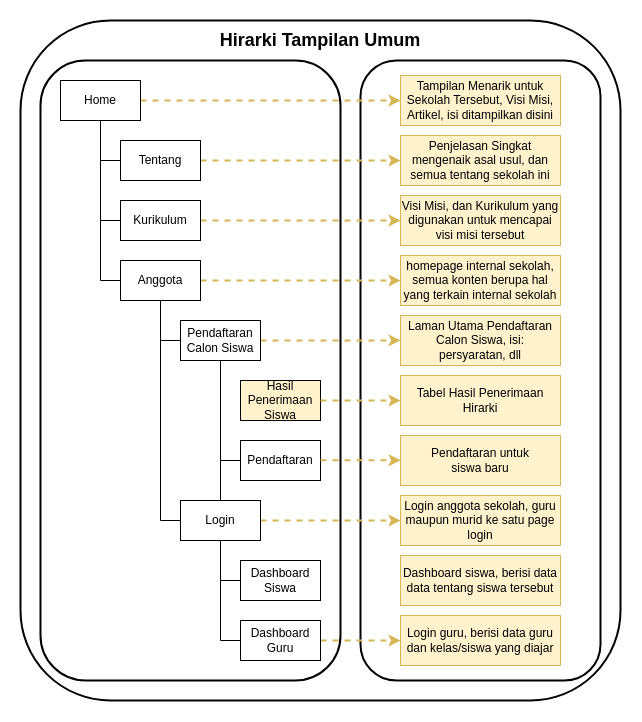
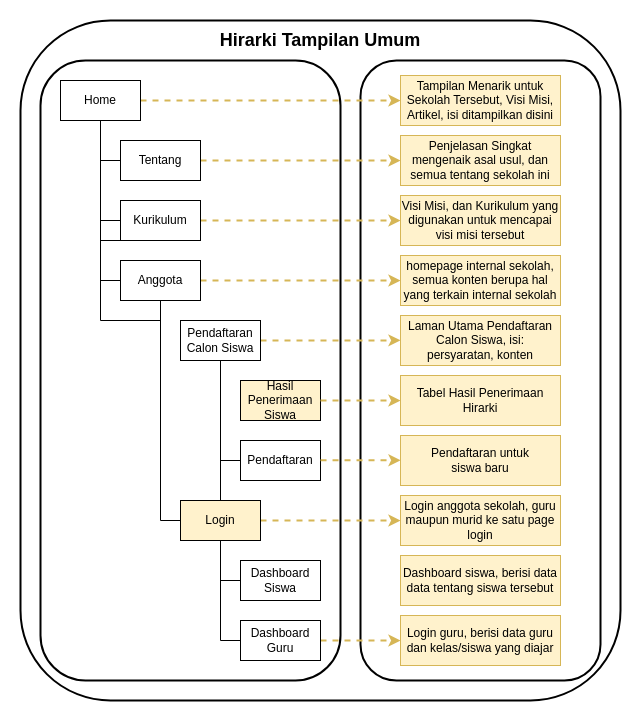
  <mxCell id="0" />
  <mxCell id="1" parent="0" />
  <mxCell id="2" value="" style="rounded=1;whiteSpace=wrap;html=1;fillColor=none;perimeterSpacing=0;strokeWidth=2;" parent="1" vertex="1"><mxGeometry x="20" y="20" width="600" height="680" as="geometry" /></mxCell>
  <mxCell id="3" value="" style="rounded=1;whiteSpace=wrap;html=1;fillColor=none;perimeterSpacing=0;strokeWidth=2;" parent="1" vertex="1"><mxGeometry x="360" y="60" width="240" height="620" as="geometry" /></mxCell>
  <mxCell id="4" value="" style="rounded=1;whiteSpace=wrap;html=1;fillColor=none;perimeterSpacing=0;strokeWidth=2;" parent="1" vertex="1"><mxGeometry x="40" y="60" width="300" height="620" as="geometry" /></mxCell>
  <mxCell id="5" style="edgeStyle=orthogonalEdgeStyle;rounded=0;orthogonalLoop=1;jettySize=auto;html=1;exitX=0.5;exitY=1;exitDx=0;exitDy=0;entryX=0;entryY=0.5;entryDx=0;entryDy=0;endArrow=none;endFill=0;" parent="1" source="9" target="19" edge="1"><mxGeometry relative="1" as="geometry" /></mxCell>
  <mxCell id="6" style="edgeStyle=orthogonalEdgeStyle;rounded=0;orthogonalLoop=1;jettySize=auto;html=1;exitX=0.5;exitY=1;exitDx=0;exitDy=0;entryX=0;entryY=0.5;entryDx=0;entryDy=0;endArrow=none;endFill=0;" parent="1" source="9" target="21" edge="1"><mxGeometry relative="1" as="geometry" /></mxCell>
  <mxCell id="7" style="edgeStyle=orthogonalEdgeStyle;rounded=0;orthogonalLoop=1;jettySize=auto;html=1;exitX=0.5;exitY=1;exitDx=0;exitDy=0;entryX=0;entryY=0.5;entryDx=0;entryDy=0;endArrow=none;endFill=0;" parent="1" source="9" target="25" edge="1"><mxGeometry relative="1" as="geometry" /></mxCell>
  <mxCell id="8" style="edgeStyle=orthogonalEdgeStyle;rounded=0;orthogonalLoop=1;jettySize=auto;html=1;exitX=1;exitY=0.5;exitDx=0;exitDy=0;dashed=1;endArrow=classic;endFill=1;fillColor=#fff2cc;strokeColor=#d6b656;strokeWidth=2;entryX=0;entryY=0.5;entryDx=0;entryDy=0;" parent="1" source="9" target="30" edge="1"><mxGeometry relative="1" as="geometry"><mxPoint x="420" y="99.828" as="targetPoint" /></mxGeometry></mxCell>
  <mxCell id="9" value="Home" style="rounded=0;whiteSpace=wrap;html=1;" parent="1" vertex="1"><mxGeometry x="60" y="80" width="80" height="40" as="geometry" /></mxCell>
  <mxCell id="10" value="Dashboard&lt;br&gt;Siswa" style="rounded=0;whiteSpace=wrap;html=1;" parent="1" vertex="1"><mxGeometry x="240" y="560" width="80" height="40" as="geometry" /></mxCell>
  <mxCell id="11" style="edgeStyle=orthogonalEdgeStyle;rounded=0;orthogonalLoop=1;jettySize=auto;html=1;exitX=1;exitY=0.5;exitDx=0;exitDy=0;endArrow=classic;endFill=1;dashed=1;fillColor=#fff2cc;strokeColor=#d6b656;strokeWidth=2;entryX=0;entryY=0.5;entryDx=0;entryDy=0;" parent="1" source="12" target="37" edge="1"><mxGeometry relative="1" as="geometry"><mxPoint x="420" y="640" as="targetPoint" /></mxGeometry></mxCell>
  <mxCell id="12" value="Dashboard&lt;br&gt;Guru" style="rounded=0;whiteSpace=wrap;html=1;" parent="1" vertex="1"><mxGeometry x="240" y="620" width="80" height="40" as="geometry" /></mxCell>
  <mxCell id="13" style="edgeStyle=orthogonalEdgeStyle;rounded=0;orthogonalLoop=1;jettySize=auto;html=1;exitX=0.5;exitY=1;exitDx=0;exitDy=0;entryX=0;entryY=0.5;entryDx=0;entryDy=0;endArrow=none;endFill=0;" parent="1" source="16" target="10" edge="1"><mxGeometry relative="1" as="geometry" /></mxCell>
  <mxCell id="14" style="edgeStyle=orthogonalEdgeStyle;rounded=0;orthogonalLoop=1;jettySize=auto;html=1;exitX=0.5;exitY=1;exitDx=0;exitDy=0;entryX=0;entryY=0.5;entryDx=0;entryDy=0;endArrow=none;endFill=0;" parent="1" source="16" target="12" edge="1"><mxGeometry relative="1" as="geometry" /></mxCell>
  <mxCell id="15" style="edgeStyle=orthogonalEdgeStyle;rounded=0;orthogonalLoop=1;jettySize=auto;html=1;exitX=1;exitY=0.5;exitDx=0;exitDy=0;dashed=1;endArrow=classic;endFill=1;fillColor=#fff2cc;strokeColor=#d6b656;strokeWidth=2;entryX=0;entryY=0.5;entryDx=0;entryDy=0;" parent="1" source="16" target="35" edge="1"><mxGeometry relative="1" as="geometry"><mxPoint x="420" y="519.828" as="targetPoint" /></mxGeometry></mxCell>
- <mxCell id="16" value="Login" style="rounded=0;whiteSpace=wrap;html=1;" parent="1" vertex="1"><mxGeometry x="180" y="500" width="80" height="40" as="geometry" /></mxCell>
+ <mxCell id="16" value="Login" style="rounded=0;whiteSpace=wrap;html=1;fillColor=#fff2cc;" parent="1" vertex="1"><mxGeometry x="180" y="500" width="80" height="40" as="geometry" /></mxCell>
  <mxCell id="17" style="edgeStyle=orthogonalEdgeStyle;rounded=0;orthogonalLoop=1;jettySize=auto;html=1;exitX=0.5;exitY=1;exitDx=0;exitDy=0;entryX=0.5;entryY=0;entryDx=0;entryDy=0;" parent="1" edge="1"><mxGeometry relative="1" as="geometry"><mxPoint x="440.2" y="360" as="sourcePoint" /></mxGeometry></mxCell>
  <mxCell id="18" style="edgeStyle=orthogonalEdgeStyle;rounded=0;orthogonalLoop=1;jettySize=auto;html=1;exitX=1;exitY=0.5;exitDx=0;exitDy=0;dashed=1;endArrow=classic;endFill=1;fillColor=#fff2cc;strokeColor=#d6b656;strokeWidth=2;entryX=0;entryY=0.5;entryDx=0;entryDy=0;" parent="1" source="19" target="31" edge="1"><mxGeometry relative="1" as="geometry"><mxPoint x="420" y="159.828" as="targetPoint" /></mxGeometry></mxCell>
  <mxCell id="19" value="Tentang" style="rounded=0;whiteSpace=wrap;html=1;" parent="1" vertex="1"><mxGeometry x="120" y="140" width="80" height="40" as="geometry" /></mxCell>
  <mxCell id="20" style="edgeStyle=orthogonalEdgeStyle;rounded=0;orthogonalLoop=1;jettySize=auto;html=1;exitX=1;exitY=0.5;exitDx=0;exitDy=0;dashed=1;endArrow=classic;endFill=1;fillColor=#fff2cc;strokeColor=#d6b656;strokeWidth=2;entryX=0;entryY=0.5;entryDx=0;entryDy=0;" parent="1" source="21" target="32" edge="1"><mxGeometry relative="1" as="geometry"><mxPoint x="420" y="219.828" as="targetPoint" /></mxGeometry></mxCell>
  <mxCell id="21" value="Kurikulum" style="rounded=0;whiteSpace=wrap;html=1;" parent="1" vertex="1"><mxGeometry x="120" y="200" width="80" height="40" as="geometry" /></mxCell>
  <mxCell id="22" style="edgeStyle=orthogonalEdgeStyle;rounded=0;orthogonalLoop=1;jettySize=auto;html=1;exitX=0.5;exitY=1;exitDx=0;exitDy=0;entryX=0;entryY=0.5;entryDx=0;entryDy=0;endArrow=none;endFill=0;" parent="1" source="25" target="16" edge="1"><mxGeometry relative="1" as="geometry" /></mxCell>
- <mxCell id="23" style="edgeStyle=orthogonalEdgeStyle;rounded=0;orthogonalLoop=1;jettySize=auto;html=1;exitX=0.5;exitY=1;exitDx=0;exitDy=0;entryX=0;entryY=0.5;entryDx=0;entryDy=0;endArrow=none;endFill=0;" parent="1" source="25" target="29" edge="1"><mxGeometry relative="1" as="geometry" /></mxCell>
+ <mxCell id="23" style="edgeStyle=orthogonalEdgeStyle;rounded=0;orthogonalLoop=1;jettySize=auto;html=1;exitX=0.5;exitY=1;exitDx=0;exitDy=0;endArrow=none;endFill=0;" parent="1" source="25" target="21" edge="1"><mxGeometry relative="1" as="geometry" /></mxCell>
  <mxCell id="24" style="edgeStyle=orthogonalEdgeStyle;rounded=0;orthogonalLoop=1;jettySize=auto;html=1;exitX=1;exitY=0.5;exitDx=0;exitDy=0;dashed=1;endArrow=classic;endFill=1;fillColor=#fff2cc;strokeColor=#d6b656;strokeWidth=2;entryX=0;entryY=0.5;entryDx=0;entryDy=0;" parent="1" source="25" target="33" edge="1"><mxGeometry relative="1" as="geometry"><mxPoint x="420" y="279.828" as="targetPoint" /></mxGeometry></mxCell>
  <mxCell id="25" value="Anggota" style="rounded=0;whiteSpace=wrap;html=1;" parent="1" vertex="1"><mxGeometry x="120" y="260" width="80" height="40" as="geometry" /></mxCell>
  <mxCell id="26" style="edgeStyle=orthogonalEdgeStyle;rounded=0;orthogonalLoop=1;jettySize=auto;html=1;exitX=1;exitY=0.5;exitDx=0;exitDy=0;dashed=1;endArrow=classic;endFill=1;fillColor=#fff2cc;strokeColor=#d6b656;strokeWidth=2;entryX=0;entryY=0.497;entryDx=0;entryDy=0;entryPerimeter=0;" parent="1" source="29" target="34" edge="1"><mxGeometry relative="1" as="geometry"><mxPoint x="420" y="339.828" as="targetPoint" /></mxGeometry></mxCell>
  <mxCell id="27" style="edgeStyle=orthogonalEdgeStyle;rounded=0;orthogonalLoop=1;jettySize=auto;html=1;exitX=0.5;exitY=1;exitDx=0;exitDy=0;endArrow=none;endFill=0;strokeWidth=1;fontSize=10;" parent="1" source="29" target="16" edge="1"><mxGeometry relative="1" as="geometry" /></mxCell>
  <mxCell id="28" style="edgeStyle=orthogonalEdgeStyle;rounded=0;orthogonalLoop=1;jettySize=auto;html=1;exitX=0.5;exitY=1;exitDx=0;exitDy=0;entryX=0;entryY=0.5;entryDx=0;entryDy=0;endArrow=none;endFill=0;strokeWidth=1;fontSize=10;" parent="1" source="29" target="40" edge="1"><mxGeometry relative="1" as="geometry" /></mxCell>
  <mxCell id="29" value="Pendaftaran&lt;br&gt;Calon Siswa" style="rounded=0;whiteSpace=wrap;html=1;" parent="1" vertex="1"><mxGeometry x="180" y="320" width="80" height="40" as="geometry" /></mxCell>
  <mxCell id="30" value="Tampilan Menarik untuk Sekolah Tersebut, Visi Misi, Artikel, isi ditampilkan disini" style="text;html=1;strokeColor=#d6b656;fillColor=#fff2cc;align=center;verticalAlign=middle;whiteSpace=wrap;rounded=0;" parent="1" vertex="1"><mxGeometry x="400" y="75" width="160" height="50" as="geometry" /></mxCell>
  <mxCell id="31" value="Penjelasan Singkat mengenaik asal usul, dan semua tentang sekolah ini" style="text;html=1;strokeColor=#d6b656;fillColor=#fff2cc;align=center;verticalAlign=middle;whiteSpace=wrap;rounded=0;" parent="1" vertex="1"><mxGeometry x="400" y="135" width="160" height="50" as="geometry" /></mxCell>
  <mxCell id="32" value="Visi Misi, dan Kurikulum yang digunakan untuk mencapai visi misi tersebut" style="text;html=1;strokeColor=#d6b656;fillColor=#fff2cc;align=center;verticalAlign=middle;whiteSpace=wrap;rounded=0;" parent="1" vertex="1"><mxGeometry x="400" y="195" width="160" height="50" as="geometry" /></mxCell>
  <mxCell id="33" value="homepage internal sekolah, semua konten berupa hal yang terkain internal sekolah" style="text;html=1;strokeColor=#d6b656;fillColor=#fff2cc;align=center;verticalAlign=middle;whiteSpace=wrap;rounded=0;" parent="1" vertex="1"><mxGeometry x="400" y="255" width="160" height="50" as="geometry" /></mxCell>
- <mxCell id="34" value="Laman Utama Pendaftaran Calon Siswa, isi: persyaratan, dll" style="text;html=1;strokeColor=#d6b656;fillColor=#fff2cc;align=center;verticalAlign=middle;whiteSpace=wrap;rounded=0;" parent="1" vertex="1"><mxGeometry x="400" y="315" width="160" height="50" as="geometry" /></mxCell>
+ <mxCell id="34" value="Laman Utama Pendaftaran Calon Siswa, isi: persyaratan, konten" style="text;html=1;strokeColor=#d6b656;fillColor=#fff2cc;align=center;verticalAlign=middle;whiteSpace=wrap;rounded=0;" parent="1" vertex="1"><mxGeometry x="400" y="315" width="160" height="50" as="geometry" /></mxCell>
  <mxCell id="35" value="Login anggota sekolah, guru maupun murid ke satu page login" style="text;html=1;strokeColor=#d6b656;fillColor=#fff2cc;align=center;verticalAlign=middle;whiteSpace=wrap;rounded=0;" parent="1" vertex="1"><mxGeometry x="400" y="495" width="160" height="50" as="geometry" /></mxCell>
  <mxCell id="36" value="Dashboard siswa, berisi data data tentang siswa tersebut" style="text;html=1;strokeColor=#d6b656;fillColor=#fff2cc;align=center;verticalAlign=middle;whiteSpace=wrap;rounded=0;" parent="1" vertex="1"><mxGeometry x="400" y="555" width="160" height="50" as="geometry" /></mxCell>
  <mxCell id="37" value="Login guru, berisi data guru dan kelas/siswa yang diajar" style="text;html=1;strokeColor=#d6b656;fillColor=#fff2cc;align=center;verticalAlign=middle;whiteSpace=wrap;rounded=0;" parent="1" vertex="1"><mxGeometry x="400" y="615" width="160" height="50" as="geometry" /></mxCell>
  <mxCell id="38" value="Hirarki Tampilan Umum" style="text;html=1;strokeColor=none;fillColor=none;align=center;verticalAlign=middle;whiteSpace=wrap;rounded=0;fontStyle=1;fontSize=18;" parent="1" vertex="1"><mxGeometry x="80" y="30" width="480" height="20" as="geometry" /></mxCell>
  <mxCell id="39" value="Hasil Penerimaan&lt;br&gt;Siswa" style="rounded=0;whiteSpace=wrap;html=1;fillColor=#fff2cc;" parent="1" vertex="1"><mxGeometry x="240" y="380" width="80" height="40" as="geometry" /></mxCell>
  <mxCell id="40" value="Pendaftaran" style="rounded=0;whiteSpace=wrap;html=1;" parent="1" vertex="1"><mxGeometry x="240" y="440" width="80" height="40" as="geometry" /></mxCell>
  <mxCell id="41" value="Pendaftaran untuk&lt;br&gt;siswa baru" style="text;html=1;strokeColor=#d6b656;fillColor=#fff2cc;align=center;verticalAlign=middle;whiteSpace=wrap;rounded=0;" parent="1" vertex="1"><mxGeometry x="400" y="435" width="160" height="50" as="geometry" /></mxCell>
  <mxCell id="42" value="Tabel Hasil Penerimaan Hirarki" style="text;html=1;strokeColor=#d6b656;fillColor=#fff2cc;align=center;verticalAlign=middle;whiteSpace=wrap;rounded=0;" parent="1" vertex="1"><mxGeometry x="400" y="375" width="160" height="50" as="geometry" /></mxCell>
  <mxCell id="43" style="edgeStyle=orthogonalEdgeStyle;rounded=0;orthogonalLoop=1;jettySize=auto;html=1;exitX=1;exitY=0.5;exitDx=0;exitDy=0;dashed=1;endArrow=classic;endFill=1;fillColor=#fff2cc;strokeColor=#d6b656;strokeWidth=2;entryX=0;entryY=0.5;entryDx=0;entryDy=0;" parent="1" source="39" target="42" edge="1"><mxGeometry relative="1" as="geometry"><mxPoint x="395.034" y="404.793" as="targetPoint" /><mxPoint x="315.034" y="404.793" as="sourcePoint" /></mxGeometry></mxCell>
  <mxCell id="44" style="edgeStyle=orthogonalEdgeStyle;rounded=0;orthogonalLoop=1;jettySize=auto;html=1;exitX=1;exitY=0.5;exitDx=0;exitDy=0;dashed=1;endArrow=classic;endFill=1;fillColor=#fff2cc;strokeColor=#d6b656;strokeWidth=2;entryX=0;entryY=0.5;entryDx=0;entryDy=0;" parent="1" edge="1"><mxGeometry relative="1" as="geometry"><mxPoint x="400.034" y="459.793" as="targetPoint" /><mxPoint x="320.034" y="459.793" as="sourcePoint" /></mxGeometry></mxCell>
